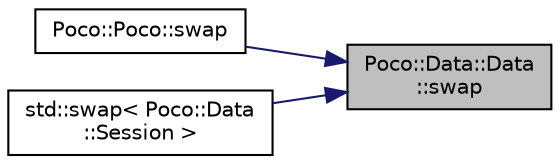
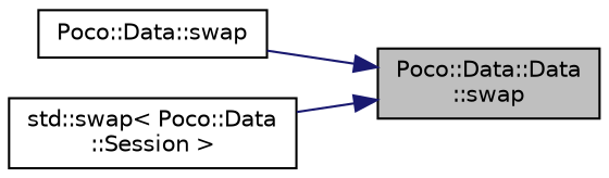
  digraph {
    rankdir=RL
    node [color=black fillcolor=white fontname=Helvetica fontsize=10 shape=record style=filled]
    edge [color=midnightblue dir=back fontname=Helvetica fontsize=10 labelfontname=Helvetica labelfontsize=10 style=solid]
    n1 [fillcolor=grey75 fontcolor=black height=0.2 label="Poco::Data::Data\l::swap" width=0.4]
-   n2 [height=0.2 label="Poco::Poco::swap" width=0.4]
+   n2 [height=0.2 label="Poco::Data::swap" width=0.4]
    n3 [height=0.2 label="std::swap\< Poco::Data\l::Session \>" width=0.4]
    n1 -> n2
    n1 -> n3
  }
